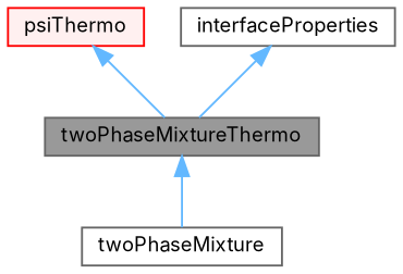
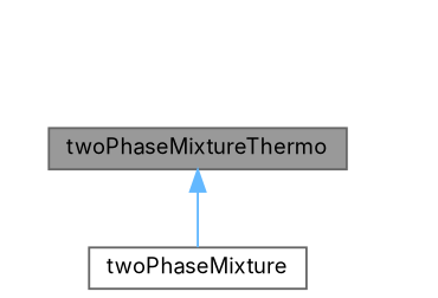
  digraph {
    fontname=Inter
    node [color=gray40 fillcolor=white fontname=Inter fontsize=10 shape=box style=filled]
    edge [color=steelblue1 dir=back fontname=Inter fontsize=10 labelfontname=Helvetica labelfontsize=10 style=solid]
    n1 [fillcolor=grey60 fontcolor=black height=0.2 label=twoPhaseMixtureThermo width=0.4]
    n2 [height=0.2 label=twoPhaseMixture width=0.4]
-   n3 [color=red fillcolor="#FFF0F0" height=0.2 label=psiThermo width=0.4]
-   n4 [height=0.2 label=interfaceProperties width=0.4]
    n1 -> n2
-   n3 -> n1
-   n4 -> n1
  }
